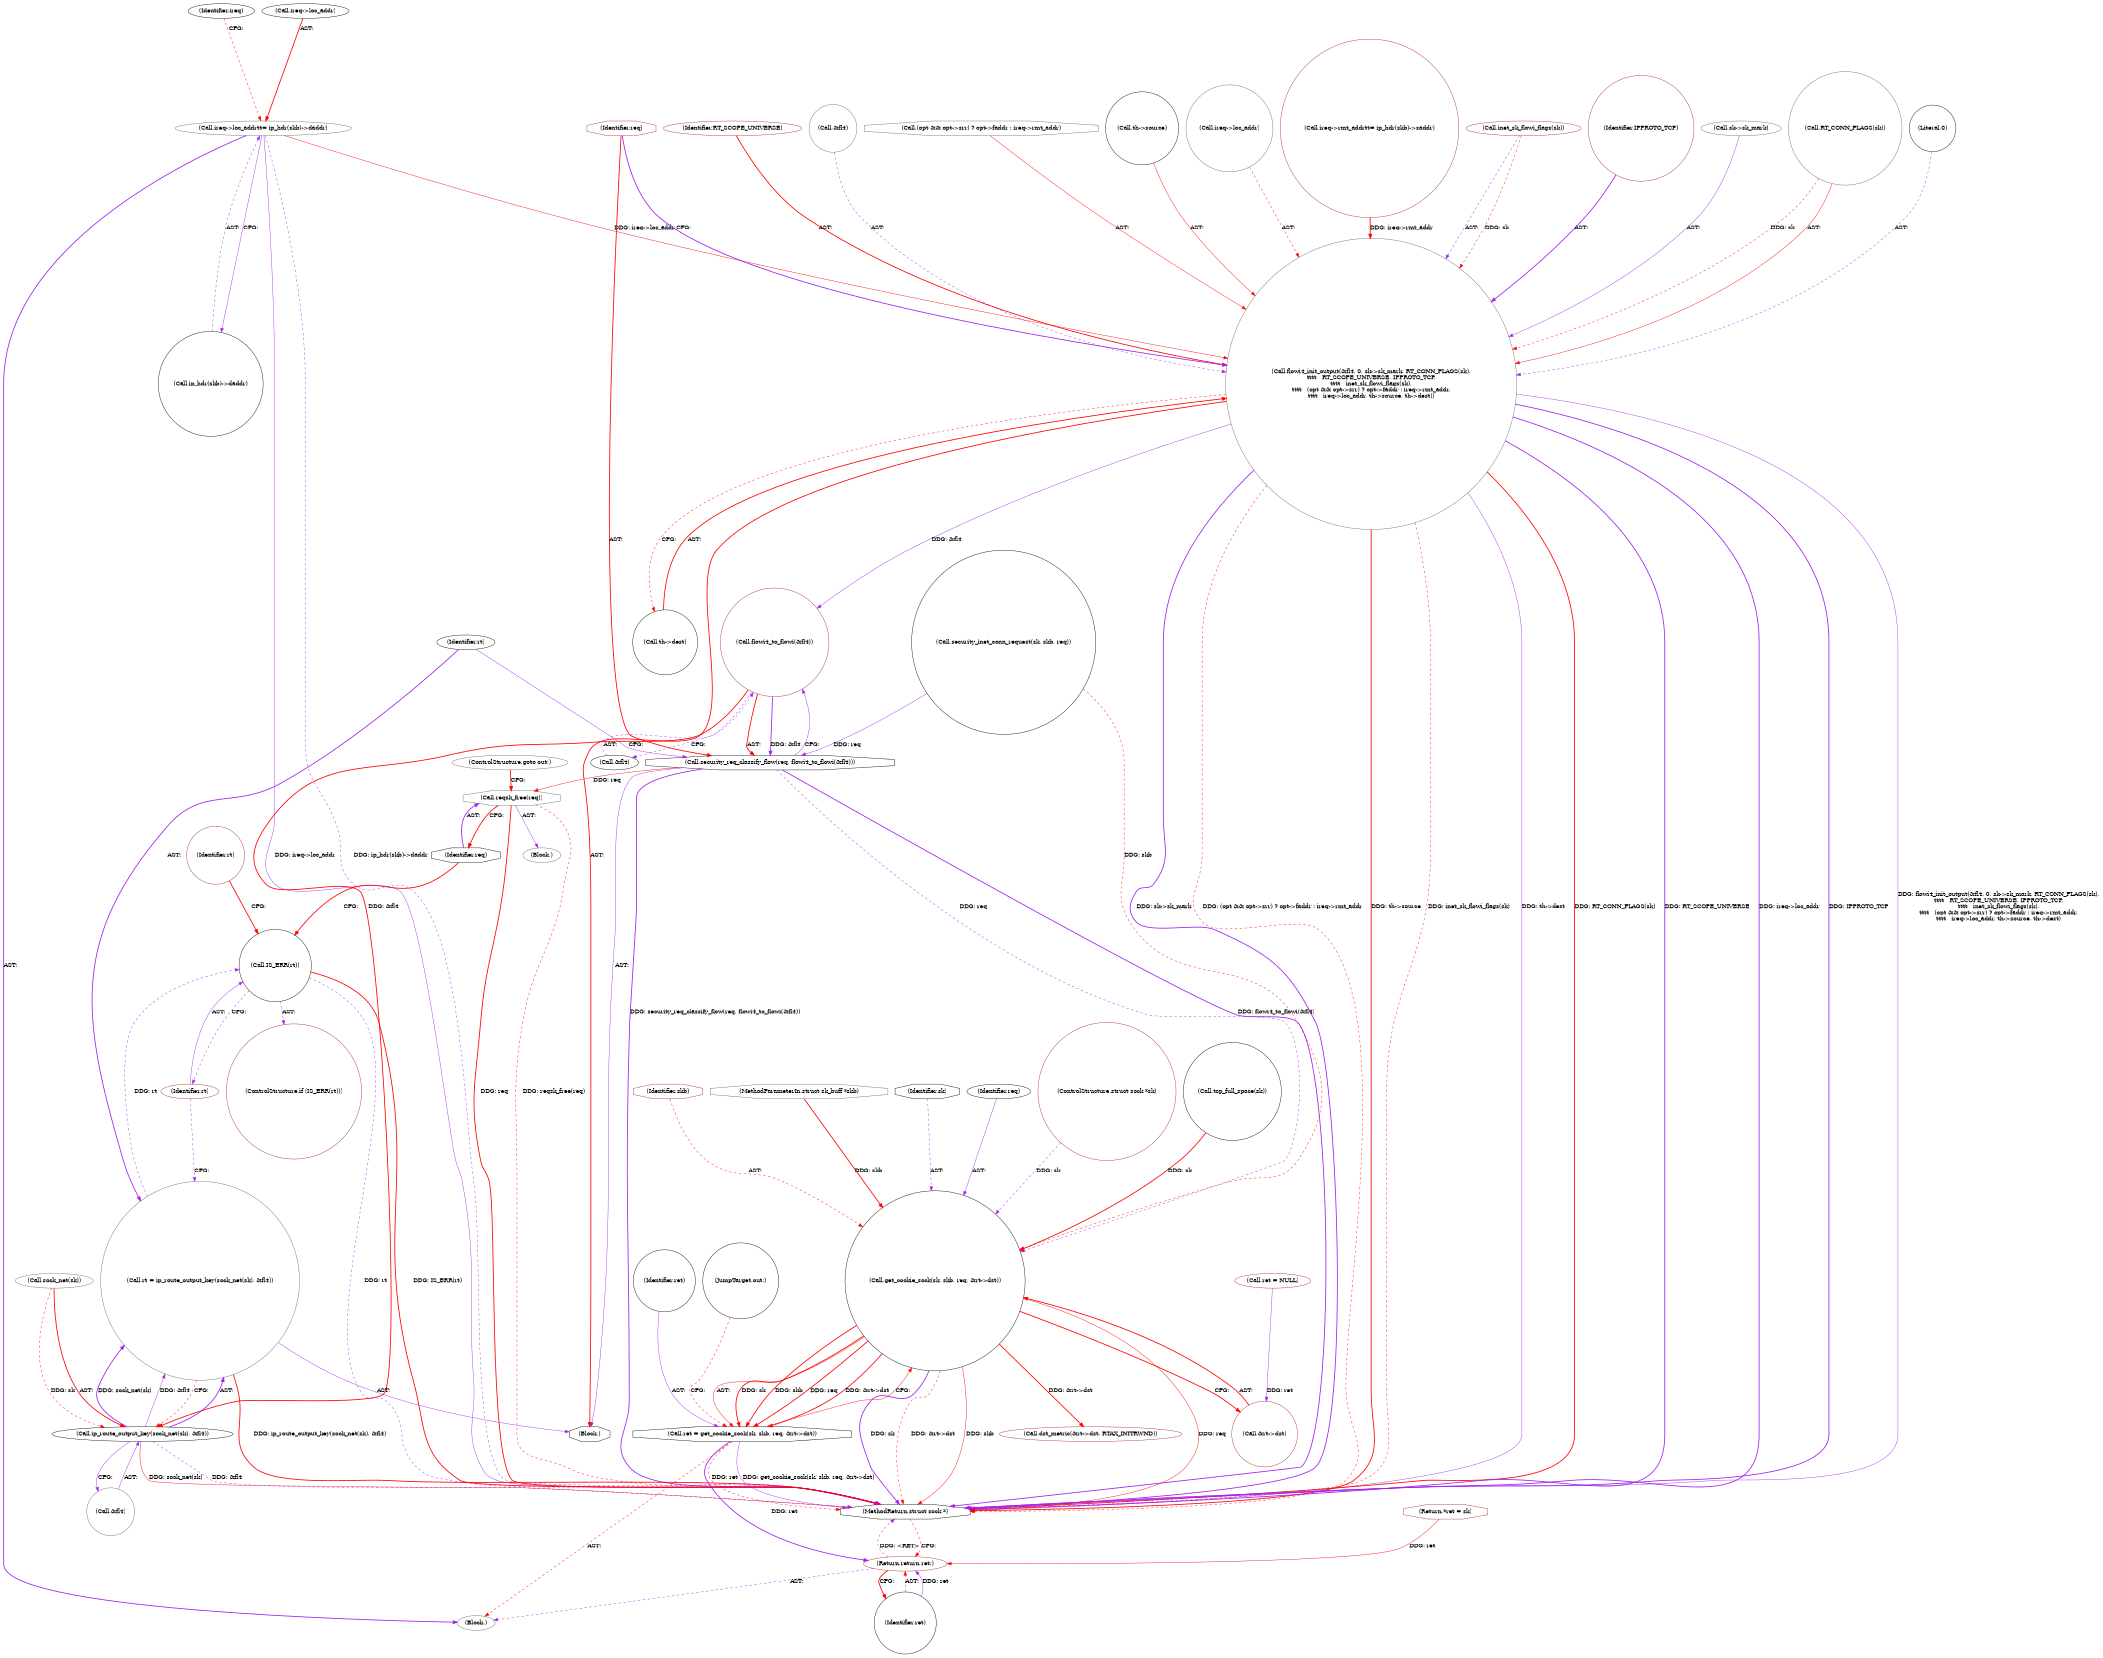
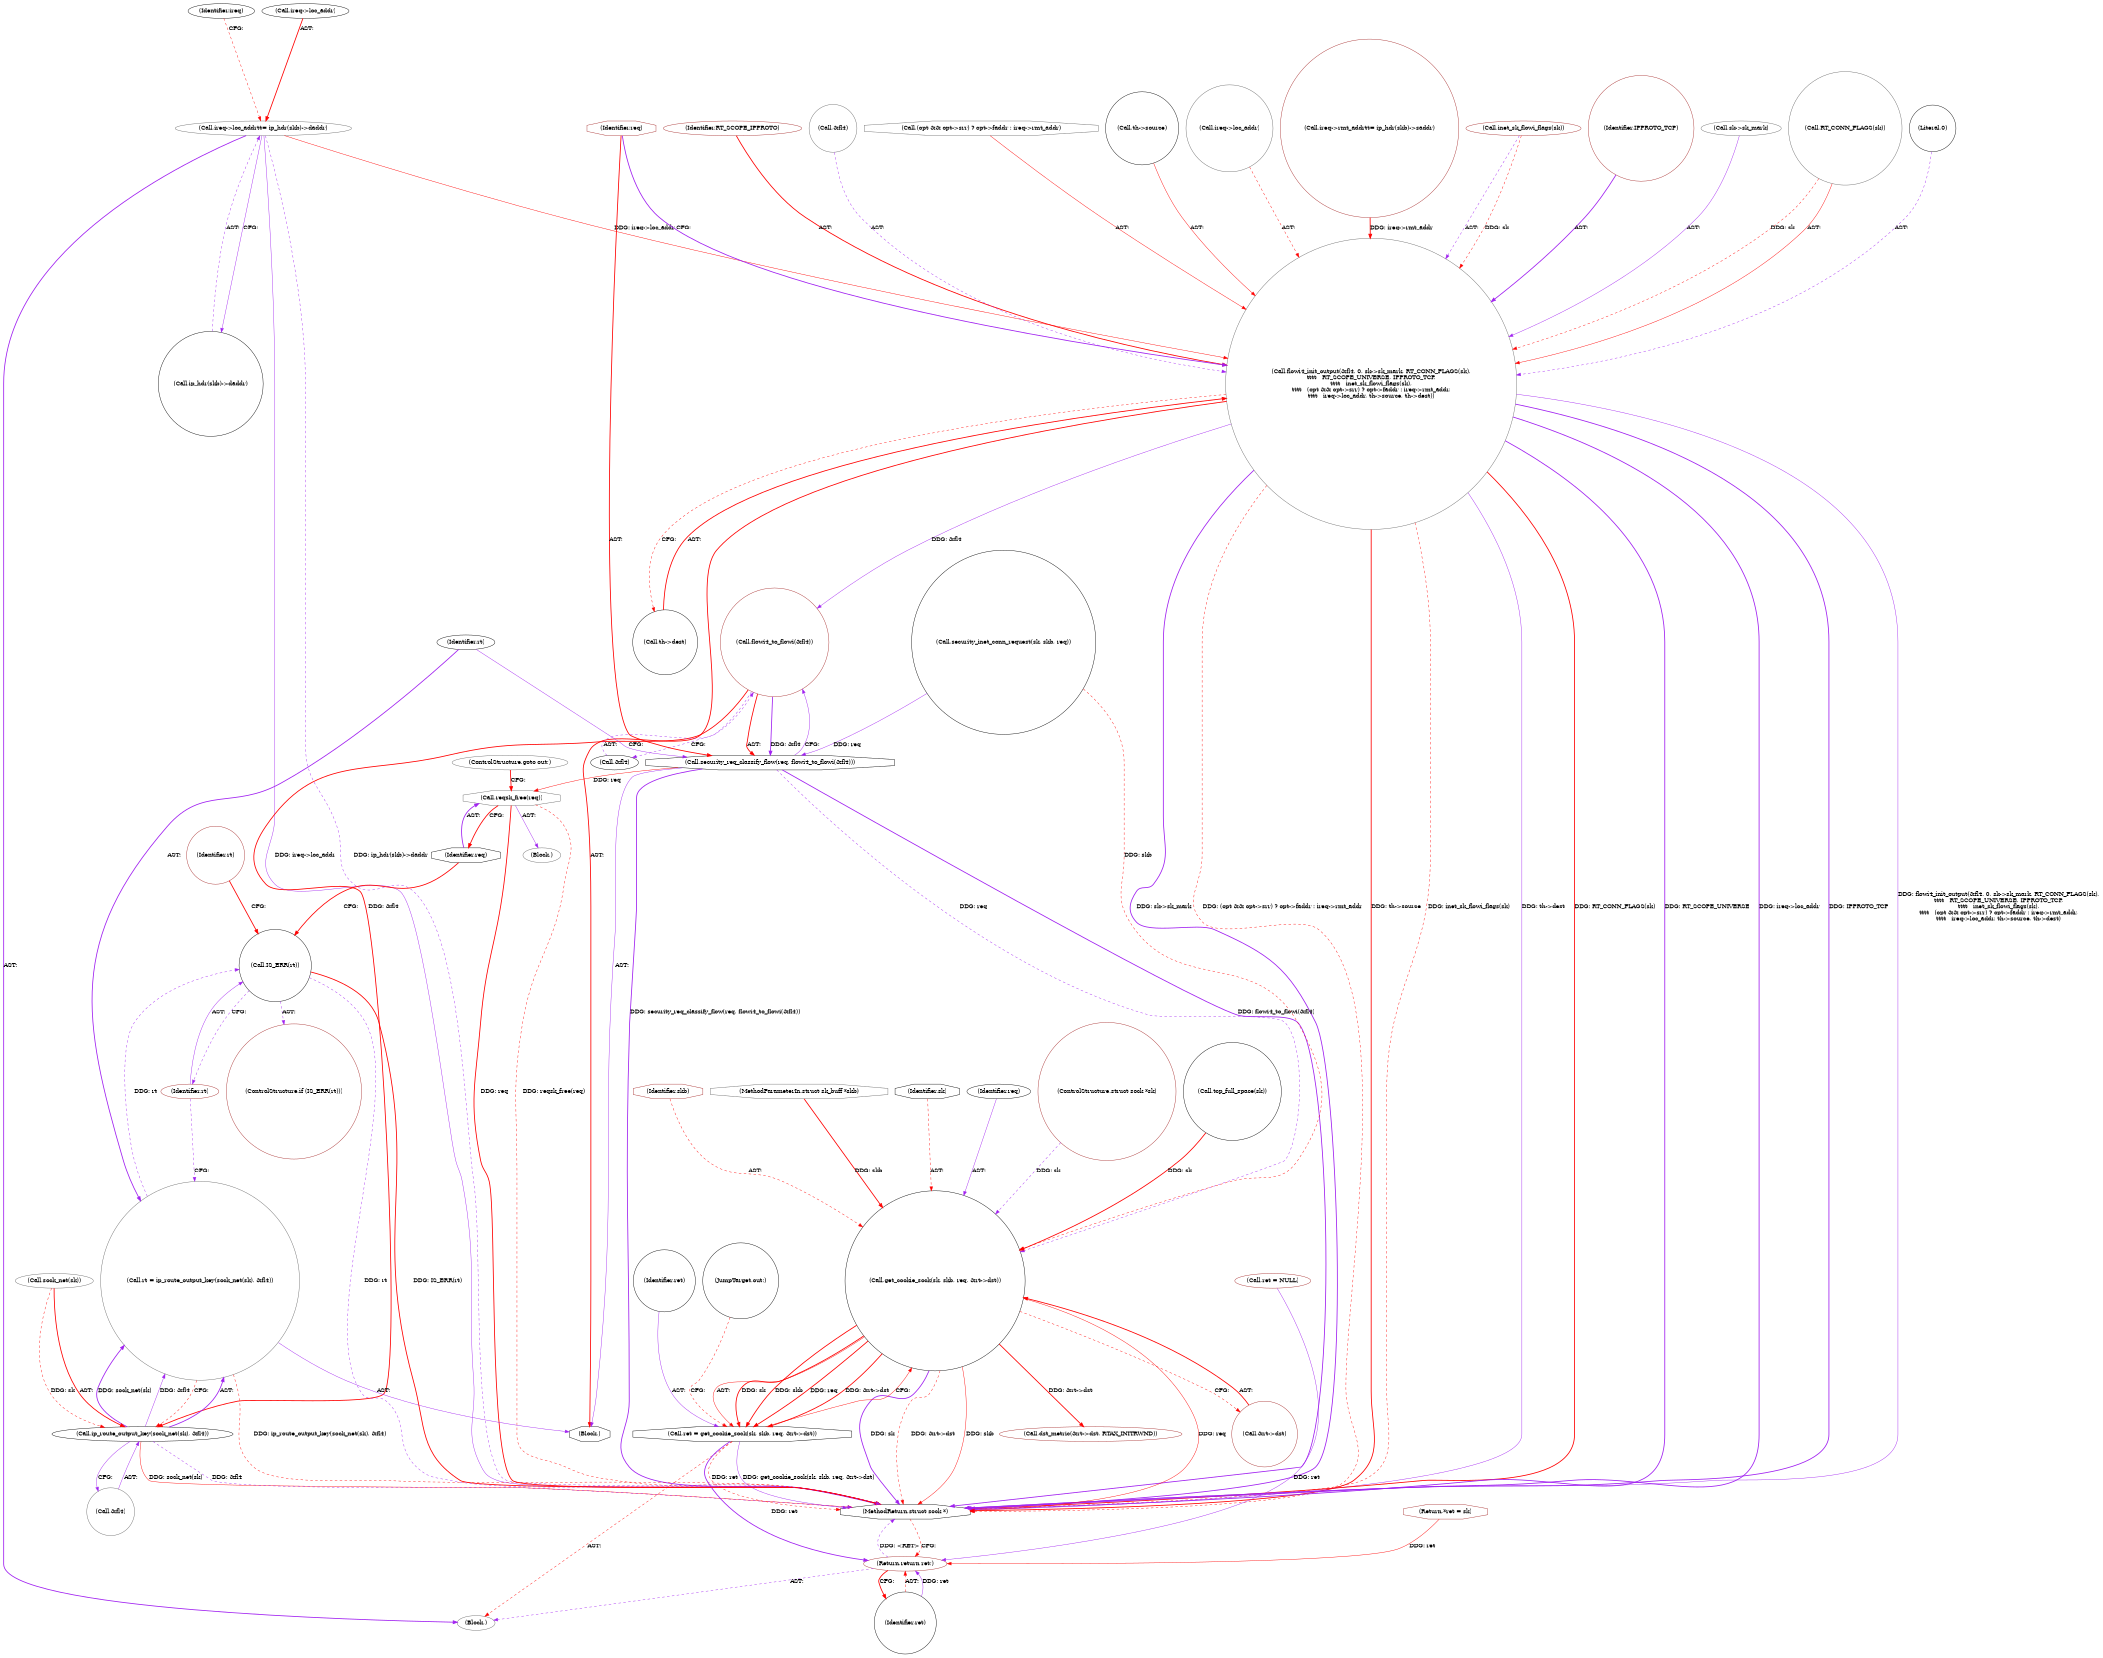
  digraph {
    node [color=black shape=circle]
    edge [color=red style=bold]
    n1 [color=gray40 label="(Call,ireq->loc_addr\t\t= ip_hdr(skb)->daddr)" shape=ellipse]
    n2 [color=gray40 label="(Call,flowi4_init_output(&fl4, 0, sk->sk_mark, RT_CONN_FLAGS(sk),\n\t\t\t\t   RT_SCOPE_UNIVERSE, IPPROTO_TCP,\n\t\t\t\t   inet_sk_flowi_flags(sk),\n\t\t\t\t   (opt && opt->srr) ? opt->faddr : ireq->rmt_addr,\n\t\t\t\t   ireq->loc_addr, th->source, th->dest))"]
    n3 [label="(MethodReturn,struct sock *)" shape=octagon]
    n4 [color=gray40 label="(Block,)" shape=ellipse]
    n5 [label="(Call,ip_hdr(skb)->daddr)"]
    n6 [color=brown label="(Call,flowi4_to_flowi(&fl4))"]
    n7 [label="(Call,th->dest)"]
    n8 [label="(Block,)" shape=octagon]
    n9 [color=brown label="(Return,return ret;)" shape=ellipse]
    n10 [label="(Call,security_req_classify_flow(req, flowi4_to_flowi(&fl4)))" shape=octagon]
    n11 [label="(Call,ip_route_output_key(sock_net(sk), &fl4))" shape=ellipse]
    n12 [label="(Call,&fl4)" shape=ellipse]
    n13 [color=gray40 label="(Call,reqsk_free(req))" shape=octagon]
    n14 [label="(Call,get_cookie_sock(sk, skb, req, &rt->dst))"]
    n15 [color=gray40 label="(Call,rt = ip_route_output_key(sock_net(sk), &fl4))"]
    n16 [color=gray40 label="(Call,&fl4)"]
    n17 [color=gray40 label="(Block,)" shape=ellipse]
    n18 [label="(Identifier,req)" shape=octagon]
    n19 [label="(Call,ret = get_cookie_sock(sk, skb, req, &rt->dst))" shape=octagon]
    n20 [color=brown label="(Call,&rt->dst)"]
    n21 [color=brown label="(Call,dst_metric(&rt->dst, RTAX_INITRWND))" shape=ellipse]
    n22 [label="(Call,IS_ERR(rt))"]
    n23 [label="(Identifier,ret)"]
    n24 [color=brown label="(ControlStructure,if (IS_ERR(rt)))"]
    n25 [color=brown label="(Identifier,rt)" shape=ellipse]
    n26 [label="(Literal,0)"]
    n27 [color=brown label="(Call,inet_sk_flowi_flags(sk))" shape=ellipse]
-   n28 [color=brown label="(Identifier,RT_SCOPE_UNIVERSE)" shape=ellipse]
+   n28 [color=brown label="(Identifier,RT_SCOPE_IPPROTO)" shape=ellipse]
    n29 [label="(Identifier,sk)" shape=octagon]
    n30 [label="(Identifier,req)" shape=ellipse]
    n31 [color=gray40 label="(Call,&fl4)"]
    n32 [color=brown label="(ControlStructure,struct sock *sk)"]
    n33 [color=gray40 label="(Call,(opt && opt->srr) ? opt->faddr : ireq->rmt_addr)" shape=octagon]
    n34 [label="(Call,tcp_full_space(sk))"]
    n35 [color=brown label="(Identifier,rt)"]
    n36 [color=gray40 label="(ControlStructure,goto out;)" shape=ellipse]
    n37 [color=brown label="(Identifier,skb)" shape=octagon]
    n38 [label="(Call,th->source)"]
    n39 [label="(Identifier,ret)"]
    n40 [label="(JumpTarget,out:)"]
    n41 [color=gray40 label="(Call,ireq->loc_addr)"]
    n42 [color=brown label="(Call,ret = NULL)" shape=ellipse]
    n43 [label="(Identifier,rt)" shape=ellipse]
    n44 [color=brown label="(Call,ireq->rmt_addr\t\t= ip_hdr(skb)->saddr)"]
    n45 [color=brown label="(Identifier,IPPROTO_TCP)"]
    n46 [color=gray40 label="(Call,sock_net(sk))" shape=ellipse]
    n47 [color=gray40 label="(MethodParameterIn,struct sk_buff *skb)" shape=octagon]
    n48 [color=gray40 label="(Call,sk->sk_mark)" shape=ellipse]
    n49 [color=brown label="(Identifier,req)" shape=octagon]
    n50 [color=gray40 label="(Call,RT_CONN_FLAGS(sk))"]
    n51 [color=brown label="(Return,*ret = sk)" shape=octagon]
    n52 [label="(Identifier,ireq)" shape=ellipse]
    n53 [label="(Call,ireq->loc_addr)" shape=ellipse]
    n54 [label="(Call,security_inet_conn_request(sk, skb, req))"]
    n1 -> n2 [label="DDG: ireq->loc_addr" style=solid]
    n1 -> n3 [color=purple label="DDG: ip_hdr(skb)->daddr" style=dashed]
    n1 -> n3 [color=purple label="DDG: ireq->loc_addr" style=solid]
    n1 -> n4 [color=purple label="AST: "]
    n1 -> n5 [color=purple label="CFG: " style=solid]
    n2 -> n3 [label="DDG: (opt && opt->srr) ? opt->faddr : ireq->rmt_addr" style=dashed]
    n2 -> n3 [label="DDG: th->source"]
    n2 -> n3 [label="DDG: inet_sk_flowi_flags(sk)" style=dashed]
    n2 -> n3 [color=purple label="DDG: th->dest" style=solid]
    n2 -> n3 [label="DDG: RT_CONN_FLAGS(sk)"]
    n2 -> n3 [color=purple label="DDG: RT_SCOPE_UNIVERSE"]
    n2 -> n3 [color=purple label="DDG: ireq->loc_addr"]
    n2 -> n3 [color=purple label="DDG: IPPROTO_TCP"]
    n2 -> n3 [color=purple label="DDG: flowi4_init_output(&fl4, 0, sk->sk_mark, RT_CONN_FLAGS(sk),\n\t\t\t\t   RT_SCOPE_UNIVERSE, IPPROTO_TCP,\n\t\t\t\t   inet_sk_flowi_flags(sk),\n\t\t\t\t   (opt && opt->srr) ? opt->faddr : ireq->rmt_addr,\n\t\t\t\t   ireq->loc_addr, th->source, th->dest)" style=solid]
    n2 -> n3 [color=purple label="DDG: sk->sk_mark"]
    n2 -> n6 [color=purple label="DDG: &fl4" style=solid]
    n2 -> n7 [label="CFG: " style=dashed]
    n2 -> n8 [label="AST: "]
    n3 -> n9 [label="CFG: " style=dashed]
    n5 -> n1 [color=purple label="AST: " style=dashed]
    n6 -> n10 [label="AST: "]
    n6 -> n10 [color=purple label="DDG: &fl4"]
    n6 -> n11 [label="DDG: &fl4"]
    n6 -> n12 [color=purple label="CFG: " style=dashed]
    n7 -> n2 [label="AST: "]
    n9 -> n3 [color=purple label="DDG: <RET>" style=dashed]
    n9 -> n4 [color=purple label="AST: " style=dashed]
    n9 -> n23 [label="CFG: "]
    n10 -> n3 [color=purple label="DDG: security_req_classify_flow(req, flowi4_to_flowi(&fl4))"]
    n10 -> n3 [color=purple label="DDG: flowi4_to_flowi(&fl4)"]
    n10 -> n6 [color=purple label="CFG: " style=solid]
    n10 -> n8 [color=purple label="AST: " style=solid]
    n10 -> n13 [label="DDG: req" style=solid]
    n10 -> n14 [color=purple label="DDG: req" style=dashed]
    n11 -> n3 [label="DDG: sock_net(sk)" style=solid]
    n11 -> n3 [color=purple label="DDG: &fl4" style=dashed]
    n11 -> n15 [color=purple label="AST: "]
    n11 -> n15 [color=purple label="DDG: sock_net(sk)"]
    n11 -> n15 [color=purple label="DDG: &fl4" style=solid]
    n11 -> n16 [color=purple label="CFG: " style=solid]
    n12 -> n6 [color=purple label="AST: " style=dashed]
    n13 -> n3 [label="DDG: req"]
    n13 -> n3 [label="DDG: reqsk_free(req)" style=dashed]
    n13 -> n17 [color=purple label="AST: " style=solid]
    n13 -> n18 [label="CFG: "]
    n14 -> n3 [label="DDG: &rt->dst" style=dashed]
    n14 -> n3 [label="DDG: skb" style=solid]
    n14 -> n3 [label="DDG: req" style=solid]
    n14 -> n3 [color=purple label="DDG: sk"]
    n14 -> n19 [label="AST: " style=solid]
    n14 -> n19 [label="DDG: sk"]
    n14 -> n19 [label="DDG: skb"]
    n14 -> n19 [label="DDG: req"]
    n14 -> n19 [label="DDG: &rt->dst"]
-   n14 -> n20 [label="CFG: "]
+   n14 -> n20 [label="CFG: " style=dashed]
    n14 -> n21 [label="DDG: &rt->dst"]
-   n15 -> n3 [label="DDG: ip_route_output_key(sock_net(sk), &fl4)"]
+   n15 -> n3 [label="DDG: ip_route_output_key(sock_net(sk), &fl4)" style=dashed]
    n15 -> n8 [color=purple label="AST: " style=solid]
    n15 -> n11 [label="CFG: " style=dashed]
    n15 -> n22 [color=purple label="DDG: rt" style=dashed]
    n16 -> n11 [color=purple label="AST: " style=solid]
    n18 -> n13 [color=purple label="AST: "]
    n18 -> n22 [label="CFG: "]
    n19 -> n3 [color=purple label="DDG: get_cookie_sock(sk, skb, req, &rt->dst)" style=solid]
    n19 -> n3 [label="DDG: ret" style=dashed]
    n19 -> n4 [label="AST: " style=dashed]
    n19 -> n9 [color=purple label="DDG: ret"]
    n19 -> n14 [label="CFG: " style=solid]
    n20 -> n14 [label="AST: "]
    n22 -> n3 [label="DDG: IS_ERR(rt)"]
    n22 -> n3 [color=purple label="DDG: rt" style=dashed]
    n22 -> n24 [color=purple label="AST: " style=dashed]
    n22 -> n25 [color=purple label="CFG: " style=dashed]
    n23 -> n9 [label="AST: " style=dashed]
    n23 -> n9 [color=purple label="DDG: ret" style=solid]
    n25 -> n15 [color=purple label="CFG: " style=dashed]
    n25 -> n22 [color=purple label="AST: " style=solid]
    n26 -> n2 [color=purple label="AST: " style=dashed]
    n27 -> n2 [color=purple label="AST: " style=dashed]
    n27 -> n2 [label="DDG: sk" style=dashed]
    n28 -> n2 [label="AST: "]
-   n29 -> n14 [color=purple label="AST: " style=dashed]
+   n29 -> n14 [label="AST: " style=dashed]
    n30 -> n14 [color=purple label="AST: " style=solid]
    n31 -> n2 [color=purple label="AST: " style=dashed]
    n32 -> n14 [color=purple label="DDG: sk" style=dashed]
    n33 -> n2 [label="AST: " style=solid]
    n34 -> n14 [label="DDG: sk"]
    n35 -> n22 [label="CFG: "]
    n36 -> n13 [label="CFG: "]
    n37 -> n14 [label="AST: " style=dashed]
    n38 -> n2 [label="AST: " style=solid]
    n39 -> n19 [color=purple label="AST: " style=solid]
    n40 -> n19 [label="CFG: " style=dashed]
    n41 -> n2 [label="AST: " style=dashed]
-   n42 -> n20 [color=purple label="DDG: ret" style=solid]
+   n42 -> n9 [color=purple label="DDG: ret" style=solid]
    n43 -> n10 [color=purple label="CFG: " style=solid]
    n43 -> n15 [color=purple label="AST: "]
    n44 -> n2 [label="DDG: ireq->rmt_addr"]
    n45 -> n2 [color=purple label="AST: "]
    n46 -> n11 [label="AST: "]
    n46 -> n11 [label="DDG: sk" style=dashed]
    n47 -> n14 [label="DDG: skb"]
    n48 -> n2 [color=purple label="AST: " style=solid]
    n49 -> n2 [color=purple label="CFG: "]
    n49 -> n10 [label="AST: "]
    n50 -> n2 [label="AST: " style=solid]
    n50 -> n2 [label="DDG: sk" style=dashed]
    n51 -> n9 [label="DDG: ret" style=solid]
    n52 -> n1 [label="CFG: " style=dashed]
    n53 -> n1 [label="AST: "]
    n54 -> n10 [color=purple label="DDG: req" style=solid]
    n54 -> n14 [label="DDG: skb" style=dashed]
  }
